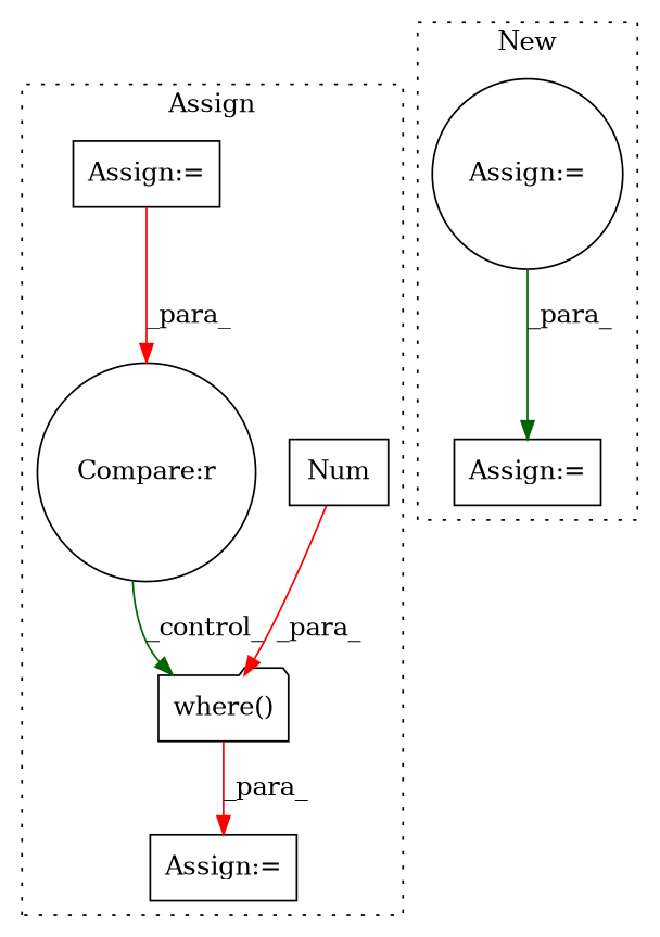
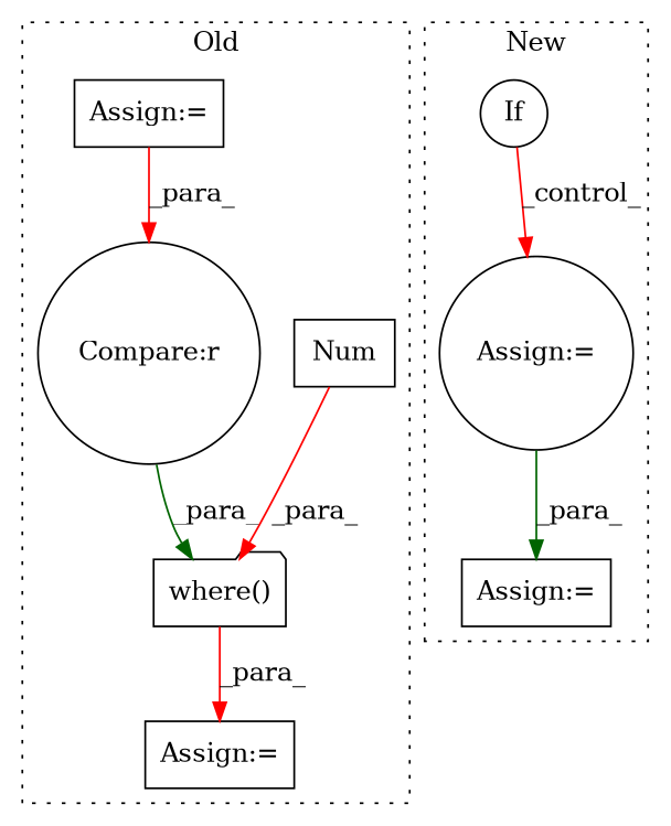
  digraph {
    node [a=68 l=3 shape=box]
    edge [color=red]
    n1 [a=75 l="12,1" label="where()" s="3252,3306" shape=folder]
    n2 [a=40 l=16 label="Compare:r" s=3264 shape=circle]
    n3 [a=76 l=1 label=Num s=3279]
    n4 [label="Assign:=" s=2816]
    n5 [label="Assign:=" s=3249]
+   n6 [a=96 l="3,14" label=If s="3101,3156" shape=circle]
    n7 [label="Assign:=" s=3182 shape=circle]
    n8 [label="Assign:=" s=3403]
    subgraph cluster_1 {
-     label=Assign
+     label=Old
      style=dotted
      n1
      n2
      n3
      n4
      n5
    }
    subgraph cluster_2 {
      label=New
      style=dotted
+     n6
      n7
      n8
    }
    n1 -> n5 [label=_para_]
-   n2 -> n1 [color=darkgreen label=_control_]
+   n2 -> n1 [color=darkgreen label=_para_]
    n3 -> n1 [label=_para_]
    n4 -> n2 [label=_para_]
+   n6 -> n7 [label=_control_]
    n7 -> n8 [color=darkgreen label=_para_]
  }
